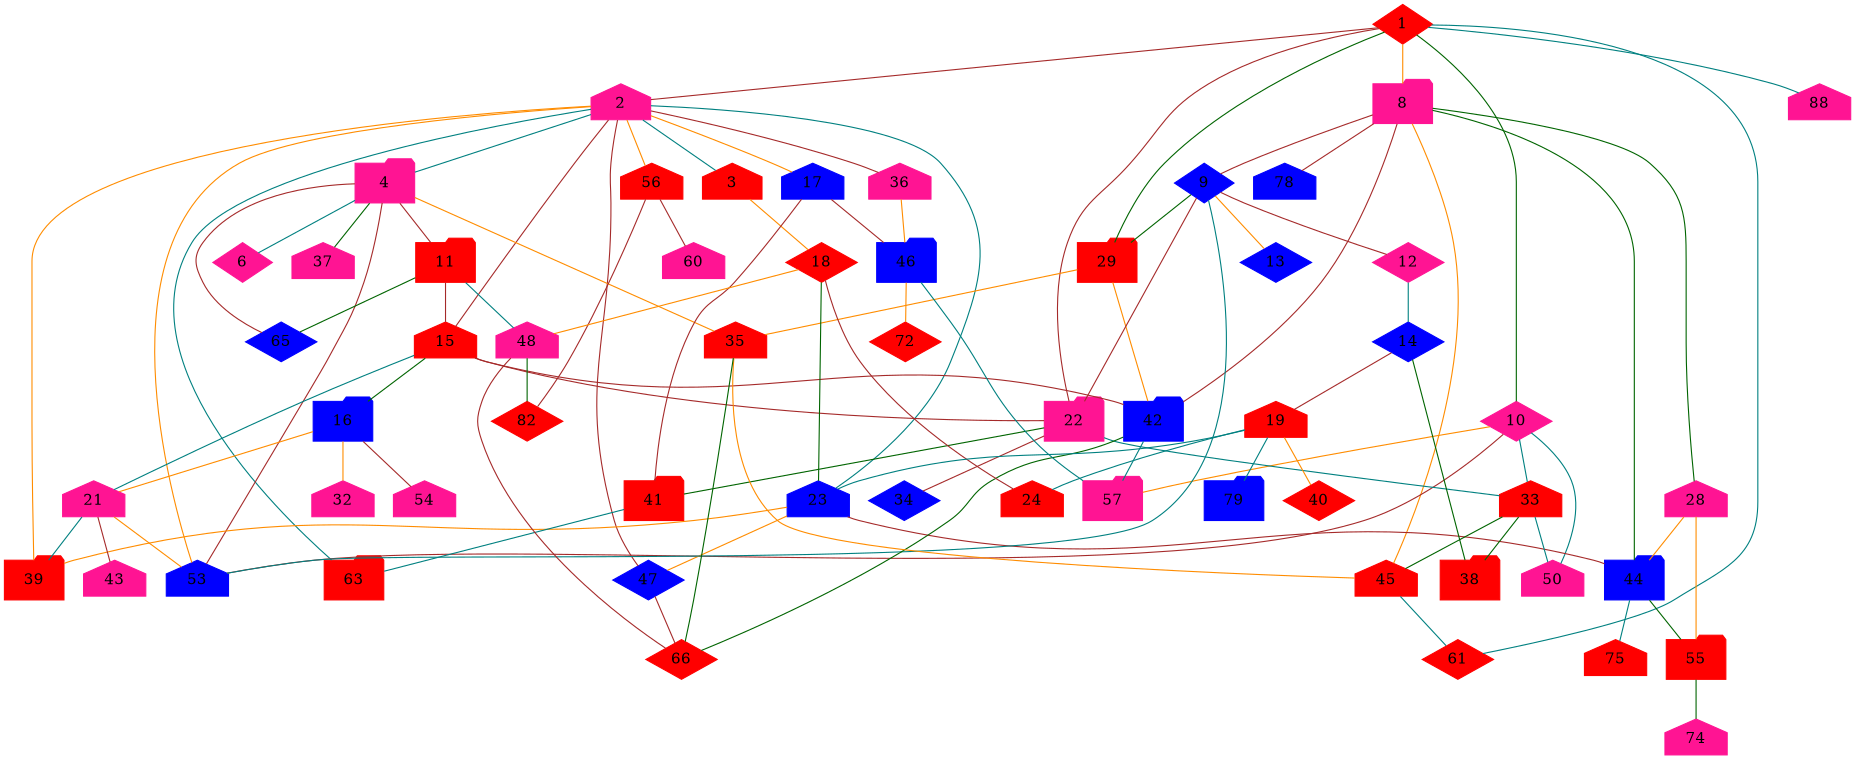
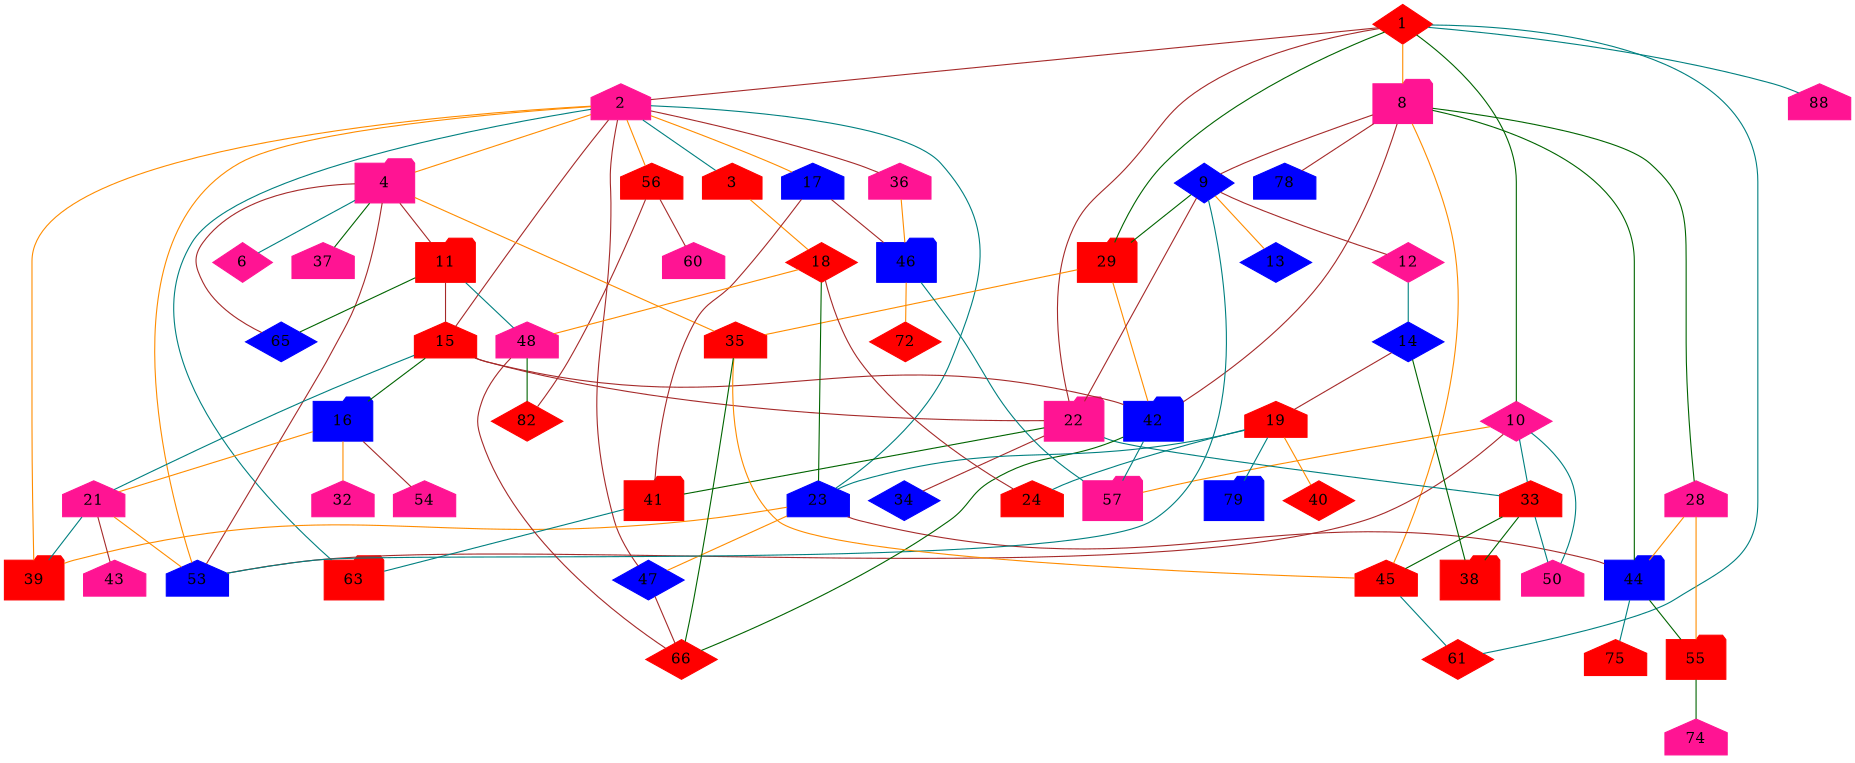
  graph {
    node [color=red shape=house style=filled]
    edge [color=brown]
    1 [shape=diamond super="+5"]
    2 [color=deeppink super="+7"]
    8 [color=deeppink shape=folder super="+68"]
    10 [color=deeppink shape=diamond]
    22 [color=deeppink shape=folder super="+51"]
    29 [shape=folder super="+62"]
    61 [shape=diamond]
    88 [color=deeppink]
    3
    4 [color=deeppink shape=folder super="+27"]
    15 [super="+25"]
    17 [color=blue]
    23 [color=blue super="+87"]
    36 [color=deeppink]
    39 [shape=folder]
    47 [color=blue shape=diamond super="+71"]
    53 [color=blue super="+67"]
    56 [super="+90"]
    63 [shape=folder]
    9 [color=blue shape=diamond super="+20"]
    28 [color=deeppink]
    42 [color=blue shape=folder super="+69"]
    44 [color=blue shape=folder super="+64"]
    45 [super="+84"]
    78 [color=blue]
    33 [super="+83"]
    57 [color=deeppink shape=folder super="+76"]
    50 [color=deeppink]
    41 [shape=folder super="+52"]
    34 [color=blue shape=diamond]
    35 [super="+85"]
    18 [shape=diamond]
    6 [color=deeppink shape=diamond super="+58"]
    11 [shape=folder super="+80"]
    37 [color=deeppink]
    65 [color=blue shape=diamond]
    16 [color=blue shape=folder super="+26"]
    21 [color=deeppink super="+70"]
    46 [color=blue shape=folder super="+59"]
    66 [shape=diamond]
    82 [shape=diamond]
    60 [color=deeppink]
    48 [color=deeppink super="+73"]
    24 [super="+30"]
    12 [color=deeppink shape=diamond]
    13 [color=blue shape=diamond]
    55 [shape=folder super="+86"]
    75
    14 [color=blue shape=diamond super="+31"]
    38 [shape=folder super="+77"]
    19 [super="+49"]
    40 [shape=diamond]
    79 [color=blue shape=folder]
    32 [color=deeppink super="+81"]
    54 [color=deeppink]
    43 [color=deeppink]
    72 [shape=diamond super="+89"]
    74 [color=deeppink]
    1 -- 2
    1 -- 8 [color=darkorange]
    1 -- 10 [color=darkgreen]
    1 -- 22
    1 -- 29 [color=darkgreen]
    1 -- 61 [color=teal]
    1 -- 88 [color=teal]
    2 -- 3 [color=teal]
-   2 -- 4 [color=teal]
+   2 -- 4 [color=darkorange]
    2 -- 15
    2 -- 17 [color=darkorange]
    2 -- 23 [color=teal]
    2 -- 36
    2 -- 39 [color=darkorange]
    2 -- 47
    2 -- 53 [color=darkorange]
    2 -- 56 [color=darkorange]
    2 -- 63 [color=teal]
    8 -- 9
    8 -- 28 [color=darkgreen]
    8 -- 42
    8 -- 44 [color=darkgreen]
    8 -- 45 [color=darkorange]
    8 -- 78
    10 -- 53
    10 -- 33 [color=teal]
    10 -- 57 [color=darkorange]
    10 -- 50 [color=teal]
    22 -- 33 [color=teal]
    22 -- 41 [color=darkgreen]
    22 -- 34
    29 -- 42 [color=darkorange]
    29 -- 35 [color=darkorange]
    3 -- 18 [color=darkorange]
    4 -- 53
    4 -- 35 [color=darkorange]
    4 -- 6 [color=teal]
    4 -- 11
    4 -- 37 [color=darkgreen]
    4 -- 65
    15 -- 22
    15 -- 42
    15 -- 16 [color=darkgreen]
    15 -- 21 [color=teal]
    17 -- 41
    17 -- 46
    23 -- 39 [color=darkorange]
    23 -- 47 [color=darkorange]
    23 -- 44
    36 -- 46 [color=darkorange]
    47 -- 66
    56 -- 82
    56 -- 60
    9 -- 22
    9 -- 29 [color=darkgreen]
    9 -- 53 [color=teal]
    9 -- 12
    9 -- 13 [color=darkorange]
    28 -- 44 [color=darkorange]
    28 -- 55 [color=darkorange]
    42 -- 57 [color=teal]
    42 -- 66 [color=darkgreen]
    44 -- 55 [color=darkgreen]
    44 -- 75 [color=teal]
    45 -- 61 [color=teal]
    33 -- 45 [color=darkgreen]
    33 -- 50 [color=teal]
    33 -- 38 [color=darkgreen]
    41 -- 63 [color=teal]
    35 -- 45 [color=darkorange]
    35 -- 66 [color=darkgreen]
    18 -- 23 [color=darkgreen]
    18 -- 48 [color=darkorange]
    18 -- 24
    11 -- 15
    11 -- 65 [color=darkgreen]
    11 -- 48 [color=teal]
    16 -- 21 [color=darkorange]
    16 -- 32 [color=darkorange weight=2]
    16 -- 54
    21 -- 39 [color=teal]
    21 -- 53 [color=darkorange]
    21 -- 43
    46 -- 57 [color=teal]
    46 -- 72 [color=darkorange]
    48 -- 66
    48 -- 82 [color=darkgreen]
    12 -- 14 [color=teal]
    55 -- 74 [color=darkgreen]
    14 -- 38 [color=darkgreen]
    14 -- 19
    19 -- 23 [color=teal]
    19 -- 24 [color=teal]
    19 -- 40 [color=darkorange]
    19 -- 79 [color=teal]
  }
